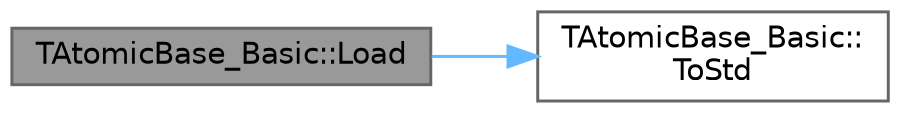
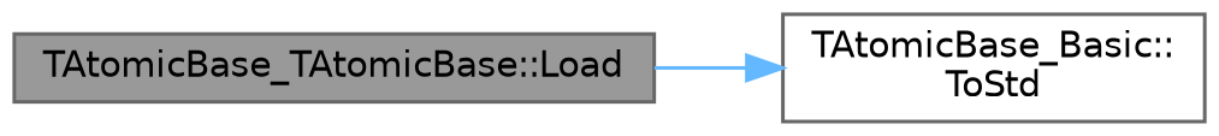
  digraph {
    rankdir=LR
    node [fontname=Helvetica fontsize=10 shape=box style=filled]
-   n1 [color=gray40 fillcolor=grey60 fontcolor=black height=0.2 label="TAtomicBase_Basic::Load" width=0.4]
+   n1 [color=gray40 fillcolor=grey60 fontcolor=black height=0.2 label="TAtomicBase_TAtomicBase::Load" width=0.4]
    n2 [color=grey40 fillcolor=white height=0.2 label="TAtomicBase_Basic::\lToStd" width=0.4]
    n1 -> n2 [color=steelblue1 fontname=Helvetica fontsize=10 labelfontname=Helvetica labelfontsize=10 style=solid]
  }
